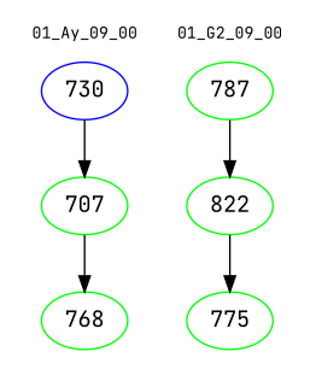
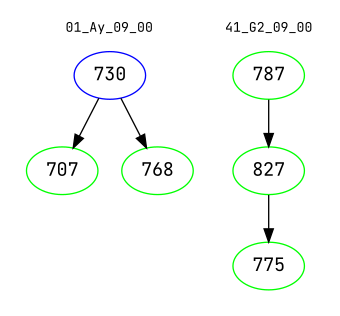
  digraph {
    fontname="JetBrains Mono"
    node [color=green fontname="JetBrains Mono"]
    edge [color=black fontname="JetBrains Mono"]
    n1 [color=blue label=730]
    n2 [label=707]
    n3 [label=768]
    n4 [label=787]
    n5 [label=775]
-   n6 [label=822]
+   n6 [label=827]
    subgraph cluster_1 {
      color=white
      fontsize=10
      label="01_Ay_09_00"
      n1
      n2
      n3
    }
    subgraph cluster_2 {
      color=white
      fontsize=10
-     label="01_G2_09_00"
+     label="41_G2_09_00"
      n4
      n5
      n6
    }
    n1 -> n2
-   n2 -> n3
+   n1 -> n3
    n4 -> n6
    n6 -> n5
  }
